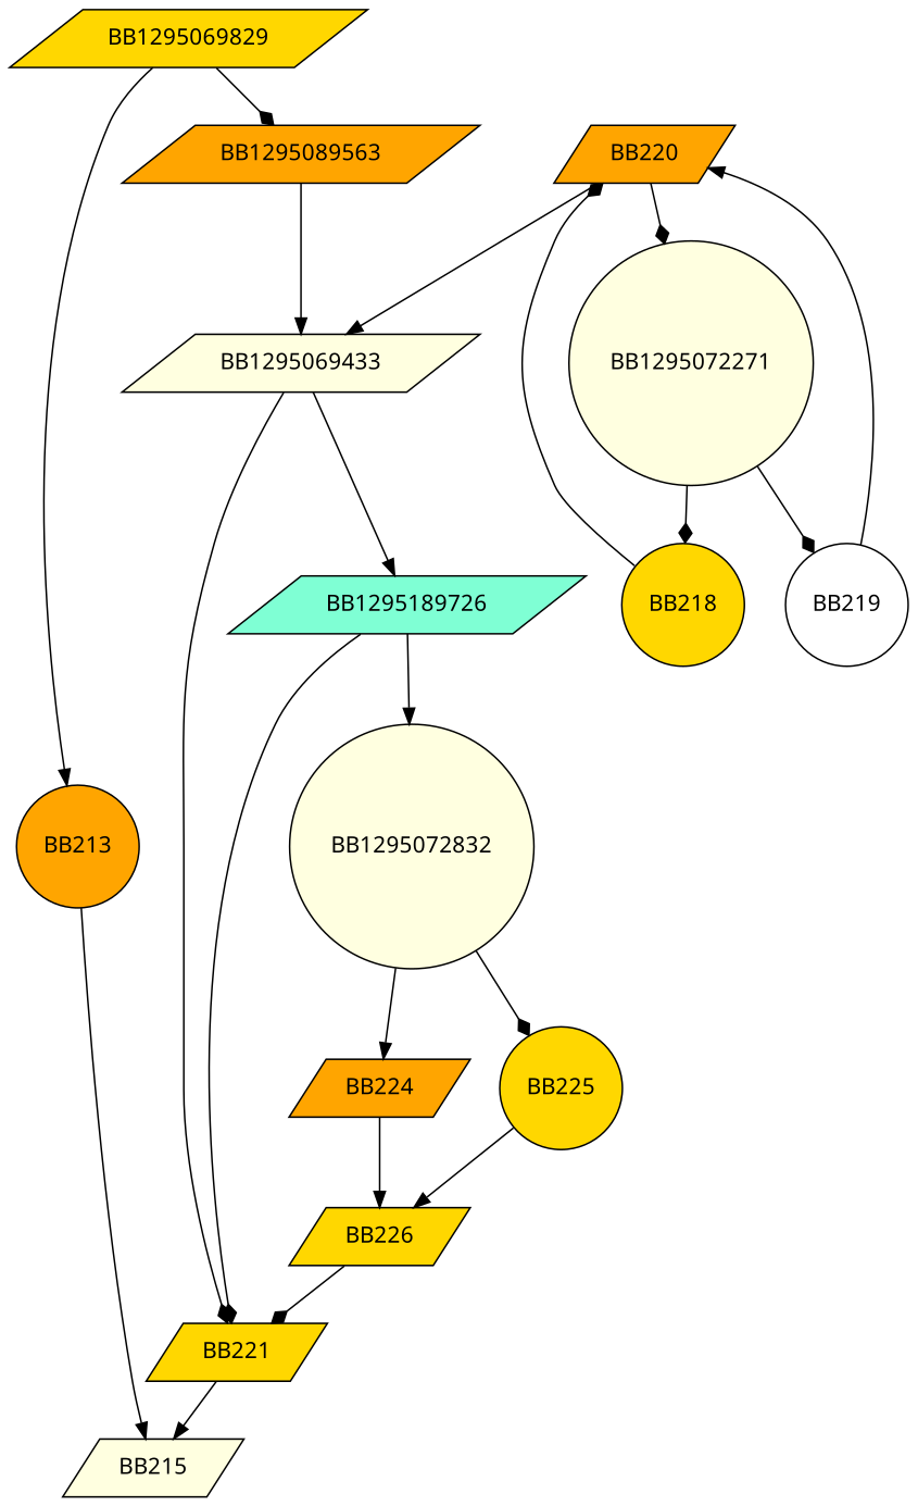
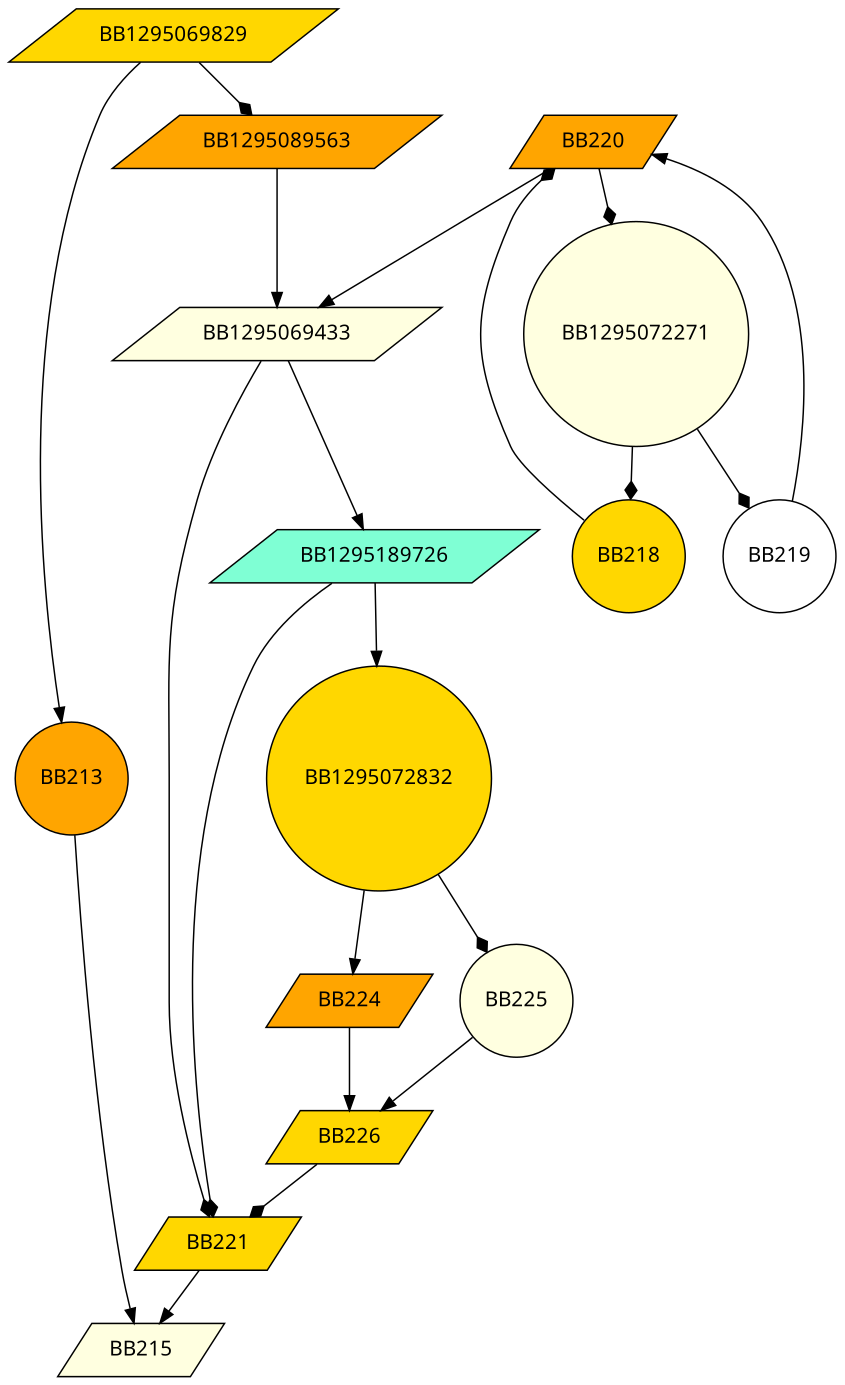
  digraph {
    fontname="Noto Sans"
    node [fillcolor=gold fontname="Noto Sans" shape=parallelogram style=filled]
    edge [arrowhead=normal fontname="Noto Sans"]
    BB213 [fillcolor=orange shape=circle]
    BB1295069829
    BB1295089563 [fillcolor=orange]
    BB215 [fillcolor=lightyellow]
    BB1295069433 [fillcolor=lightyellow]
    BB221
    n7 [fillcolor=aquamarine label=BB1295189726]
    BB1295072271 [fillcolor=lightyellow shape=circle]
    BB218 [shape=circle]
    BB219 [fillcolor=white shape=circle]
-   BB1295072832 [fillcolor=lightyellow shape=circle]
+   BB1295072832 [shape=circle]
    BB220 [fillcolor=orange]
    BB224 [fillcolor=orange]
-   BB225 [shape=circle]
+   BB225 [fillcolor=lightyellow shape=circle]
    BB226
    BB213 -> BB215
    BB1295069829 -> BB213
    BB1295069829 -> BB1295089563 [arrowhead=diamond]
    BB1295089563 -> BB1295069433
    BB1295069433 -> BB221 [arrowhead=diamond]
    BB1295069433 -> n7
    BB221 -> BB215
    n7 -> BB221 [arrowhead=diamond]
    n7 -> BB1295072832
    BB1295072271 -> BB218 [arrowhead=diamond]
    BB1295072271 -> BB219 [arrowhead=diamond]
    BB218 -> BB220 [arrowhead=diamond]
    BB219 -> BB220
    BB1295072832 -> BB224
    BB1295072832 -> BB225 [arrowhead=diamond]
    BB220 -> BB1295069433
    BB220 -> BB1295072271 [arrowhead=diamond]
    BB224 -> BB226
    BB225 -> BB226
    BB226 -> BB221 [arrowhead=diamond]
  }
